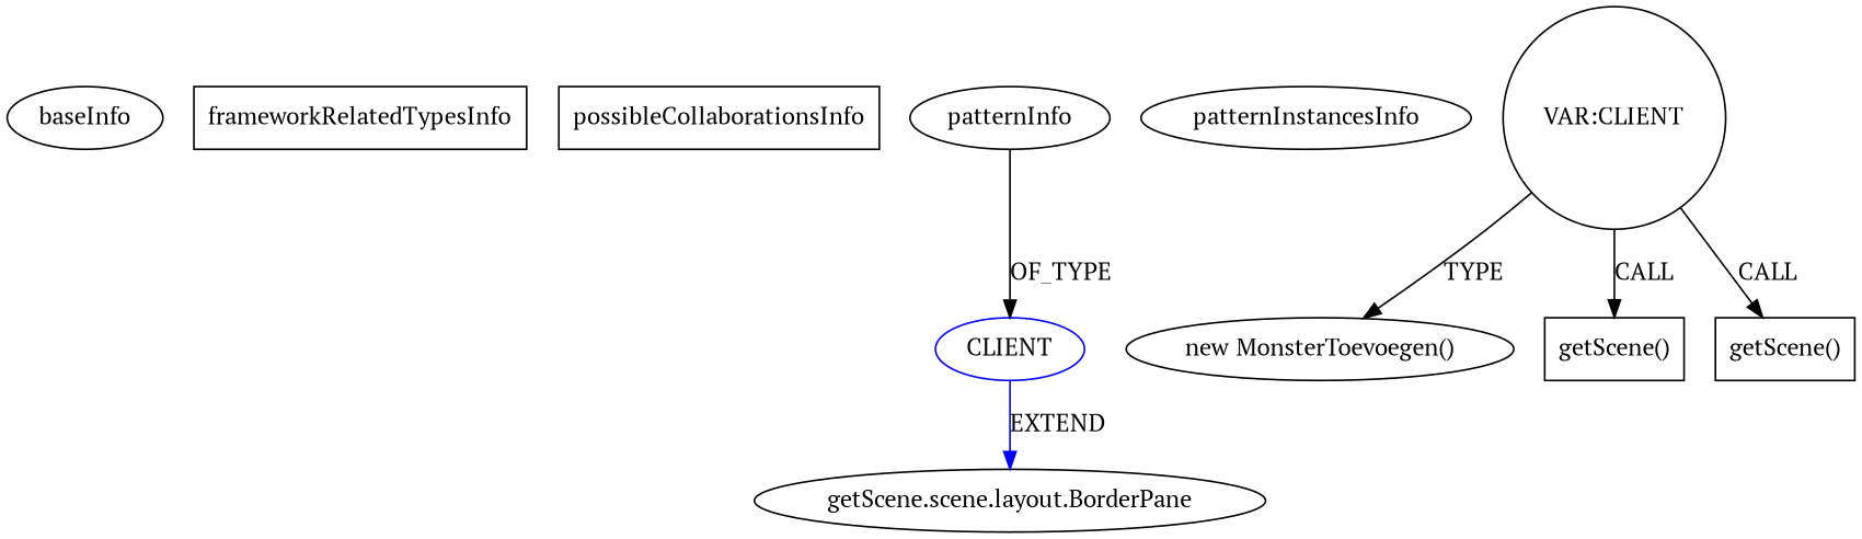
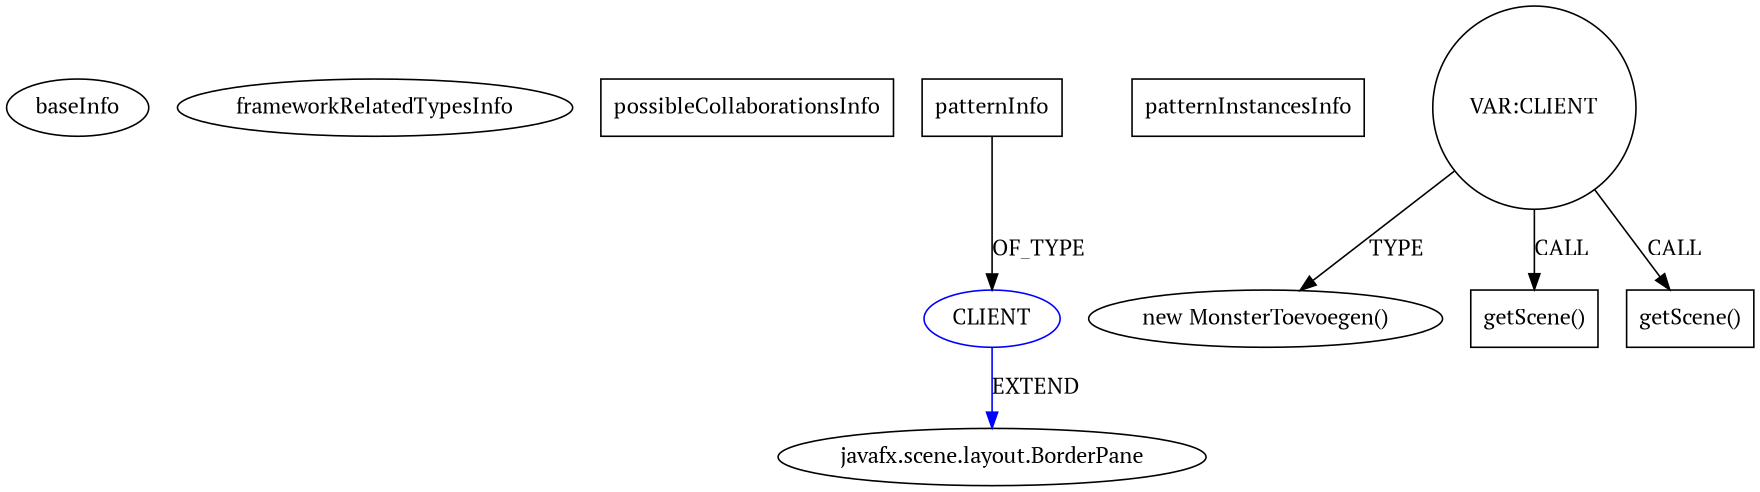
  digraph {
    fontname="PT Serif"
    node [fontname="PT Serif" isFrameworkType=false]
    edge [fontname="PT Serif"]
    baseInfo [category=pattern graphId=4489 isAnonymous=false possibleRelation=false isFrameworkType=""]
-   frameworkRelatedTypesInfo [shape=box isFrameworkType=""]
+   frameworkRelatedTypesInfo [isFrameworkType=""]
    possibleCollaborationsInfo [shape=box isFrameworkType=""]
-   patternInfo [frequency=2.0 patternRootClient=null isFrameworkType=""]
+   patternInfo [frequency=2.0 patternRootClient=null shape=box isFrameworkType=""]
    n5 [color=blue label=CLIENT vertexType=REFERENCE_CLIENT_CLASS_DECLARATION]
-   patternInstancesInfo [0="Dieuken-rpg~/Dieuken-rpg/rpg-master/src/gui/BeginScherm.java~BeginScherm~366" 1="Dieuken-rpg~/Dieuken-rpg/rpg-master/src/gui/BeginScherm.java~javafx.scene.layout.HBox addHBox()~369" isFrameworkType=""]
+   patternInstancesInfo [0="Dieuken-rpg~/Dieuken-rpg/rpg-master/src/gui/BeginScherm.java~BeginScherm~366" 1="Dieuken-rpg~/Dieuken-rpg/rpg-master/src/gui/BeginScherm.java~javafx.scene.layout.HBox addHBox()~369" shape=box isFrameworkType=""]
    n7 [label="new MonsterToevoegen()" vertexType=CONSTRUCTOR_CALL]
    n8 [label="VAR:CLIENT" shape=circle vertexType=VARIABLE_EXPRESION]
    n9 [label="getScene()" shape=box vertexType=INSIDE_CALL]
    n10 [label="getScene()" shape=box vertexType=INSIDE_CALL]
-   n11 [label="getScene.scene.layout.BorderPane" vertexType=FRAMEWORK_CLASS_TYPE]
+   n11 [label="javafx.scene.layout.BorderPane" vertexType=FRAMEWORK_CLASS_TYPE]
    patternInfo -> n5 [label=OF_TYPE]
    n5 -> n11 [color=blue label=EXTEND]
    n8 -> n7 [label=TYPE]
    n8 -> n9 [label=CALL]
    n8 -> n10 [label=CALL]
  }
